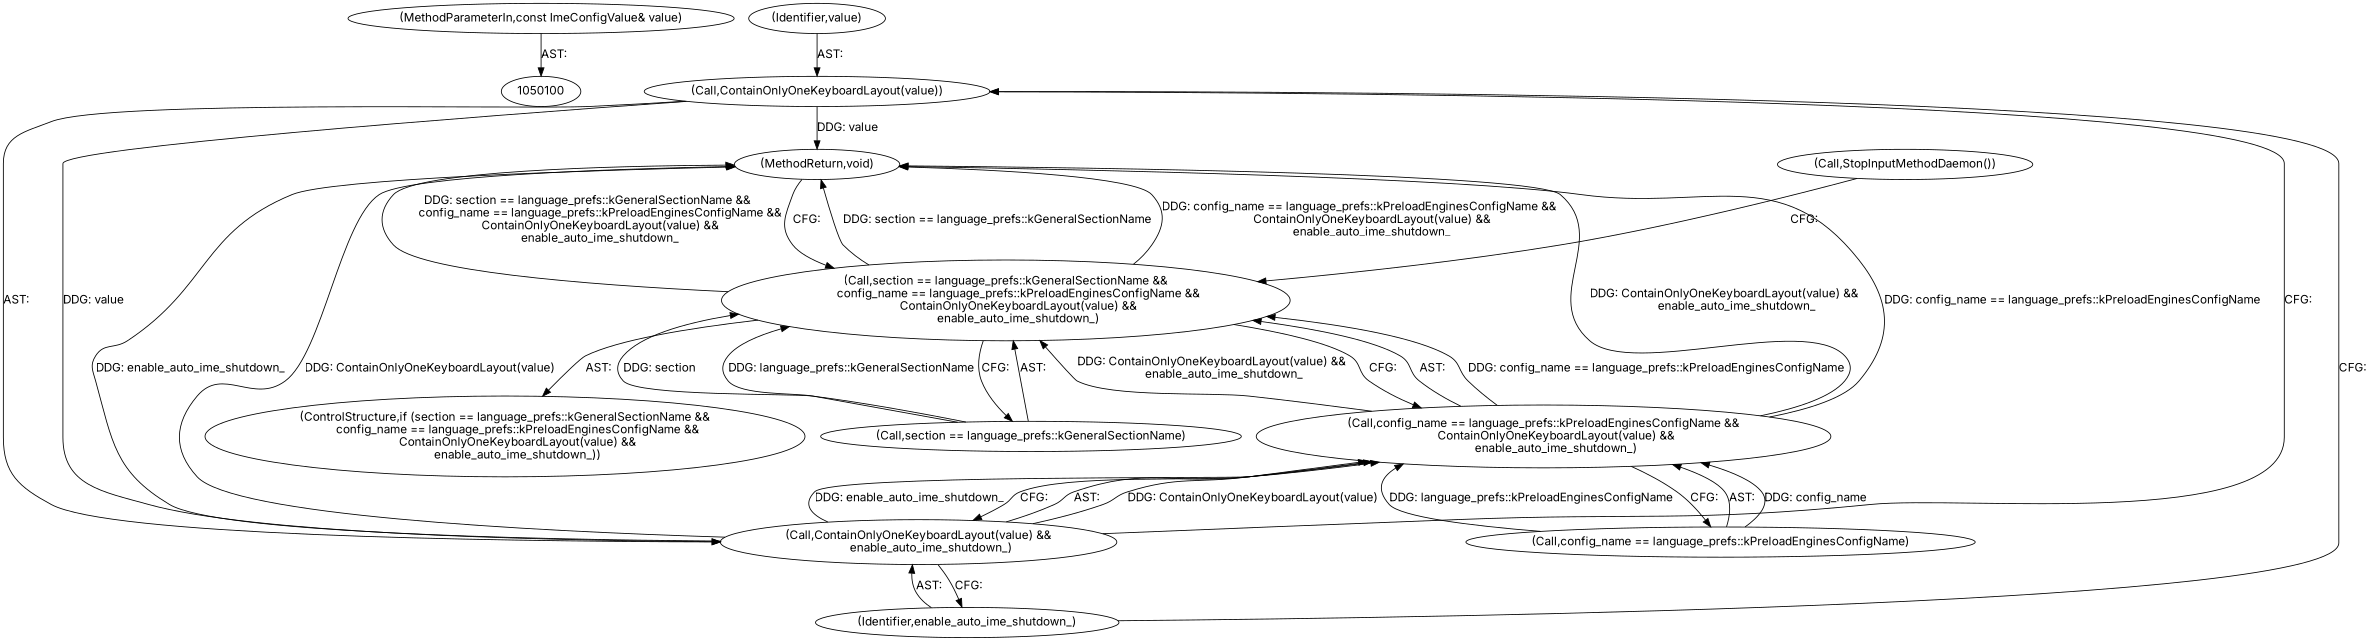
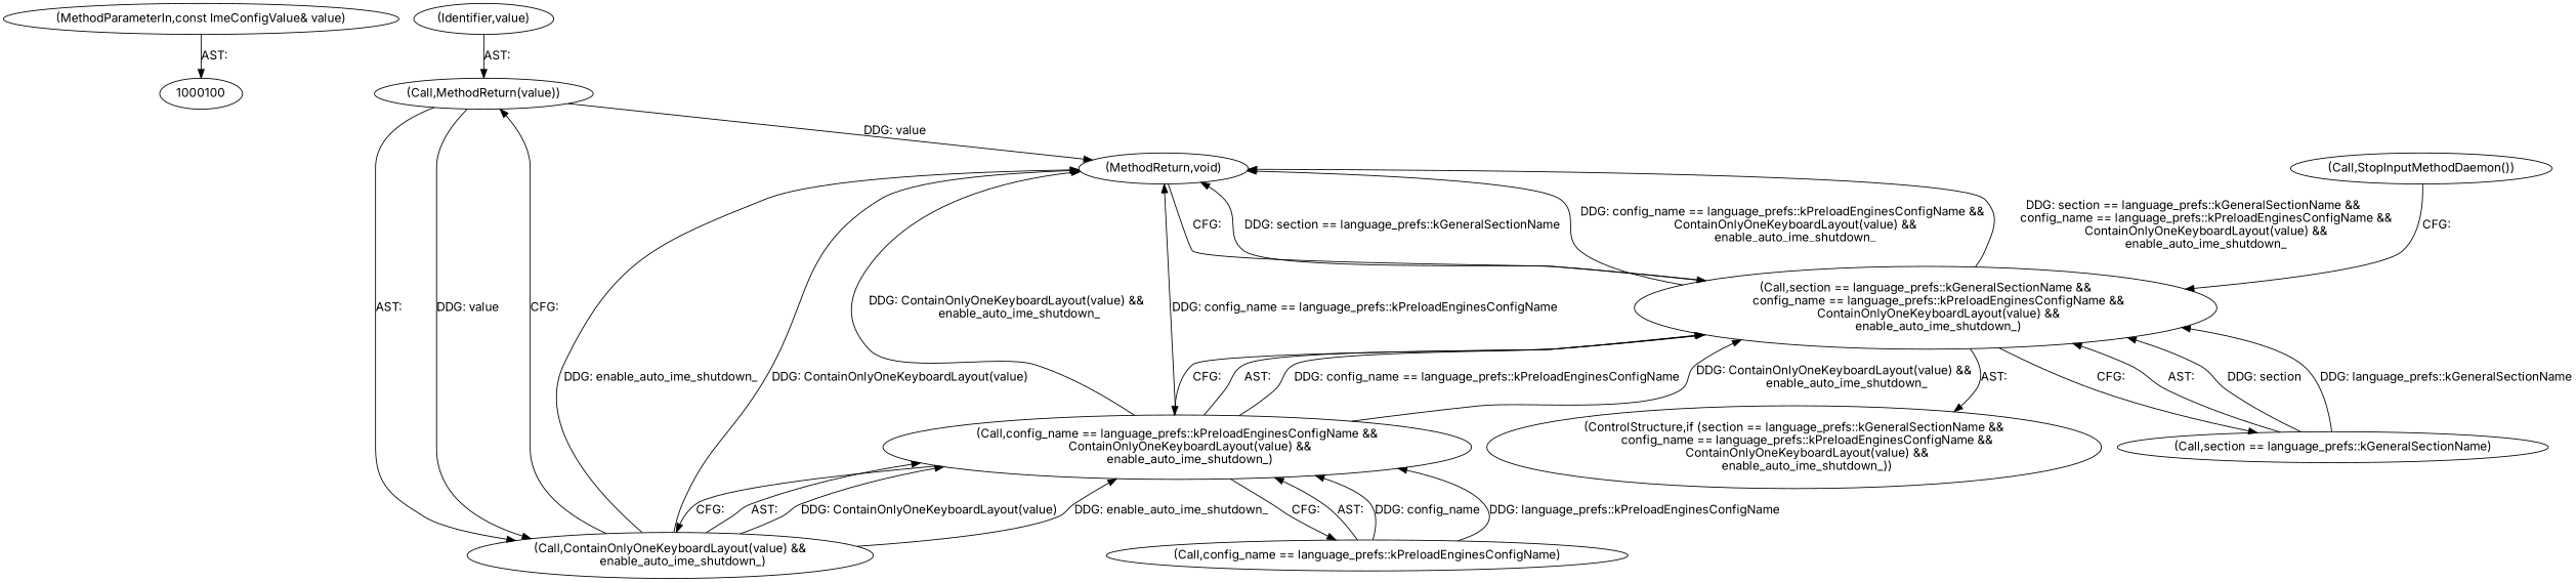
  digraph {
    fontname=Inter
    node [fontname=Inter]
    edge [fontname=Inter]
    n1 [label="(MethodParameterIn,const ImeConfigValue& value)"]
-   1000100 [label=1050100]
-   n3 [label="(Call,ContainOnlyOneKeyboardLayout(value))"]
+   1000100
+   n3 [label="(Call,MethodReturn(value))"]
    n4 [label="(MethodReturn,void)"]
    n5 [label="(Call,ContainOnlyOneKeyboardLayout(value) &&\n        enable_auto_ime_shutdown_)"]
    n6 [label="(Call,section == language_prefs::kGeneralSectionName &&\n        config_name == language_prefs::kPreloadEnginesConfigName &&\n        ContainOnlyOneKeyboardLayout(value) &&\n        enable_auto_ime_shutdown_)"]
    n7 [label="(Call,config_name == language_prefs::kPreloadEnginesConfigName &&\n        ContainOnlyOneKeyboardLayout(value) &&\n        enable_auto_ime_shutdown_)"]
-   n8 [label="(Identifier,enable_auto_ime_shutdown_)"]
    n9 [label="(Identifier,value)"]
    n10 [label="(Call,config_name == language_prefs::kPreloadEnginesConfigName)"]
    n11 [label="(ControlStructure,if (section == language_prefs::kGeneralSectionName &&\n        config_name == language_prefs::kPreloadEnginesConfigName &&\n        ContainOnlyOneKeyboardLayout(value) &&\n        enable_auto_ime_shutdown_))"]
    n12 [label="(Call,section == language_prefs::kGeneralSectionName)"]
    n13 [label="(Call,StopInputMethodDaemon())"]
    n1 -> 1000100 [label="AST: "]
    n3 -> n4 [label="DDG: value"]
    n3 -> n5 [label="AST: "]
    n3 -> n5 [label="DDG: value"]
    n4 -> n6 [label="CFG: "]
    n5 -> n3 [label="CFG: "]
    n5 -> n4 [label="DDG: enable_auto_ime_shutdown_"]
    n5 -> n4 [label="DDG: ContainOnlyOneKeyboardLayout(value)"]
    n5 -> n7 [label="AST: "]
    n5 -> n7 [label="DDG: ContainOnlyOneKeyboardLayout(value)"]
    n5 -> n7 [label="DDG: enable_auto_ime_shutdown_"]
-   n5 -> n8 [label="CFG: "]
    n6 -> n4 [label="DDG: section == language_prefs::kGeneralSectionName"]
    n6 -> n4 [label="DDG: config_name == language_prefs::kPreloadEnginesConfigName &&\n        ContainOnlyOneKeyboardLayout(value) &&\n        enable_auto_ime_shutdown_"]
    n6 -> n4 [label="DDG: section == language_prefs::kGeneralSectionName &&\n        config_name == language_prefs::kPreloadEnginesConfigName &&\n        ContainOnlyOneKeyboardLayout(value) &&\n        enable_auto_ime_shutdown_"]
    n6 -> n7 [label="CFG: "]
    n6 -> n11 [label="AST: "]
    n6 -> n12 [label="CFG: "]
    n7 -> n4 [label="DDG: ContainOnlyOneKeyboardLayout(value) &&\n        enable_auto_ime_shutdown_"]
    n7 -> n4 [label="DDG: config_name == language_prefs::kPreloadEnginesConfigName"]
    n7 -> n5 [label="CFG: "]
    n7 -> n6 [label="AST: "]
    n7 -> n6 [label="DDG: config_name == language_prefs::kPreloadEnginesConfigName"]
    n7 -> n6 [label="DDG: ContainOnlyOneKeyboardLayout(value) &&\n        enable_auto_ime_shutdown_"]
    n7 -> n10 [label="CFG: "]
-   n8 -> n3 [label="CFG: "]
-   n8 -> n5 [label="AST: "]
    n9 -> n3 [label="AST: "]
    n10 -> n7 [label="AST: "]
    n10 -> n7 [label="DDG: config_name"]
    n10 -> n7 [label="DDG: language_prefs::kPreloadEnginesConfigName"]
    n12 -> n6 [label="AST: "]
    n12 -> n6 [label="DDG: section"]
    n12 -> n6 [label="DDG: language_prefs::kGeneralSectionName"]
    n13 -> n6 [label="CFG: "]
  }
